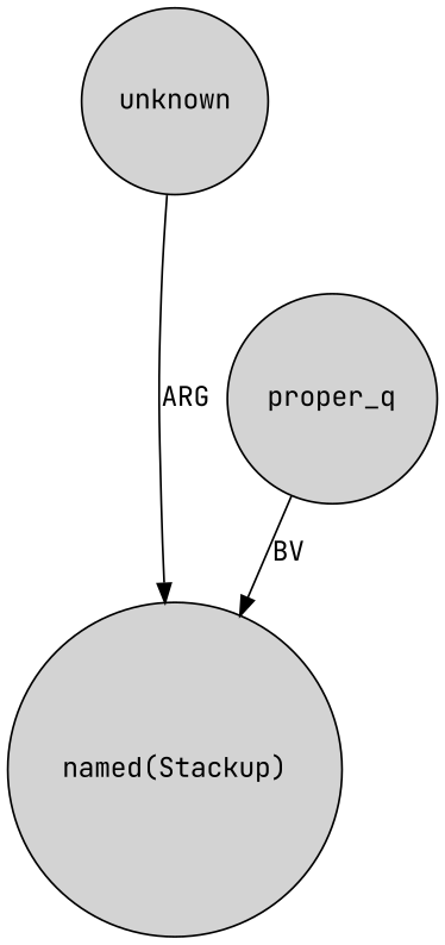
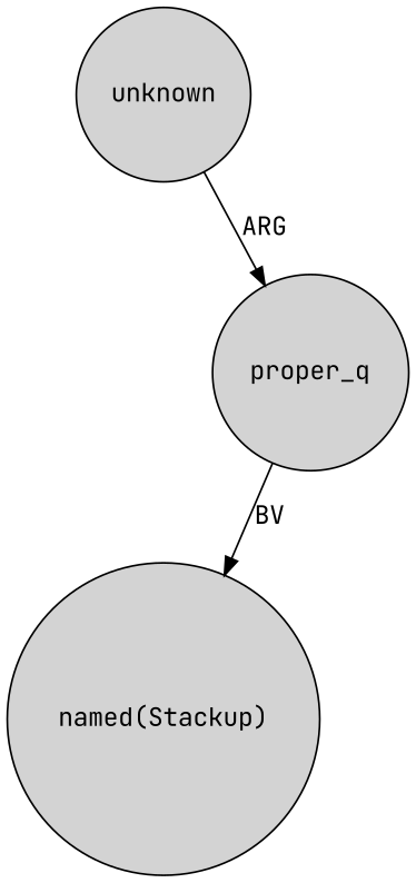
  digraph {
    fontname="JetBrains Mono"
    node [fontname="JetBrains Mono" shape=circle style=filled]
    edge [fontname="JetBrains Mono"]
    unknown
    "named(Stackup)"
    proper_q
-   unknown -> "named(Stackup)" [label=ARG]
+   unknown -> proper_q [label=ARG]
    proper_q -> "named(Stackup)" [label=BV]
  }
